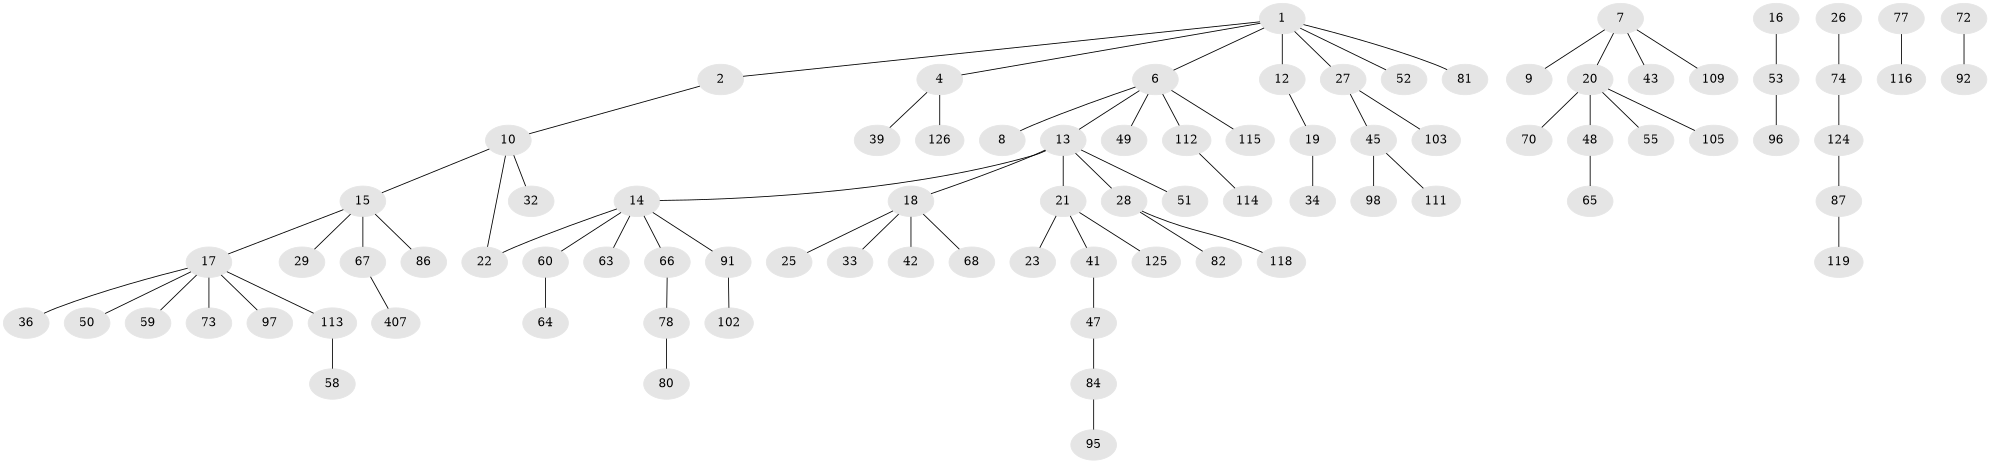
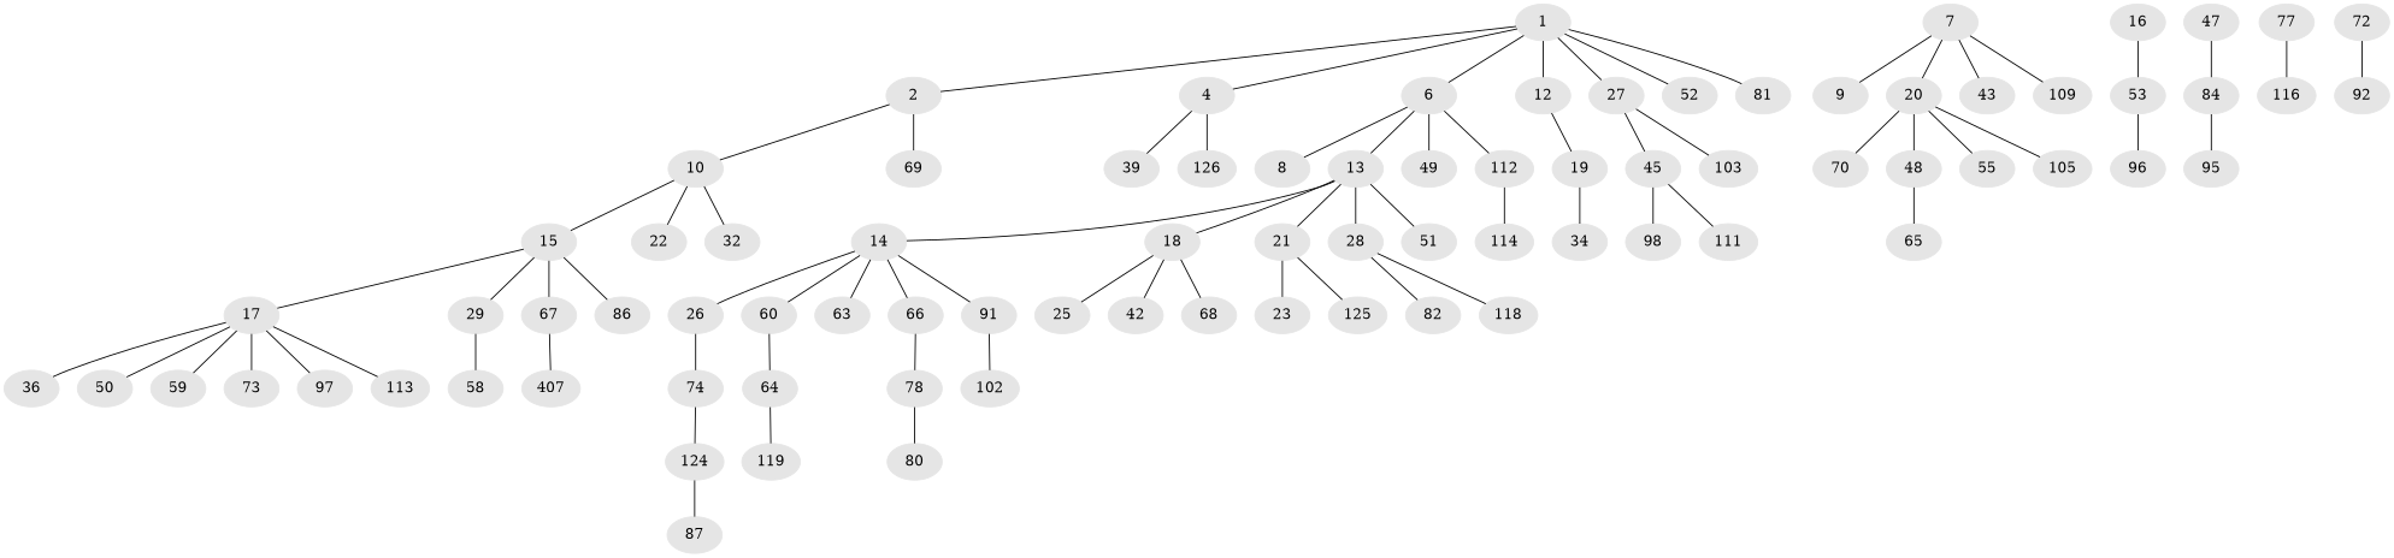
  graph {
    node [color=gray90 style=filled]
    1 [super="+52"]
    2 [super="+3"]
    4 [super="+75"]
    6 [super="+35"]
    12
    27 [super="+30"]
    n7 [label=52]
    81
    10
+   69
    39
    126
    8
    13
    49
    112
-   115
    19 [super="+24"]
    45 [super="+108"]
    103
    15 [super="+79"]
    22 [super="+54"]
    32 [super="+110"]
    7 [super="+11"]
    9
    20 [super="+31"]
    43
    109
    53 [super="+123"]
    16
    14 [super="+83"]
    18 [super="+89"]
    21 [super="+88"]
    28 [super="+51"]
    n35 [label=51 super="+62"]
    114
    n37 [label=70]
    48
    55
    105
    17 [super="+37"]
    29 [super="+38"]
    67 [super="+85"]
    86
    34
    26 [super="+70"]
    60 [super="+71"]
    63
    66
    91
    25 [super="+97"]
-   33
    42
    68
    23 [super="+99"]
-   41 [super="+117"]
    125
    82
    118 [super="+128"]
    74 [super="+101"]
    64
    78
    102
    36 [super="+100"]
    50
    59 [super="+61"]
    73 [super="+122"]
    n68 [label=97]
    113
    58 [super="+121"]
    n71 [label=407]
    96
    65
    47
    124
    77 [super="+90"]
    116
    98
    111
    72 [super="+76"]
    92
    84
    95 [super="+106"]
    80
    87 [super="+104"]
    119
    1 -- 2
    1 -- 4
    1 -- 6
    1 -- 12
    1 -- 27
    1 -- n7
    1 -- 81
    2 -- 10
+   2 -- 69
    4 -- 39
    4 -- 126
    6 -- 8
    6 -- 13
    6 -- 49
    6 -- 112
-   6 -- 115
    12 -- 19
    27 -- 45
    27 -- 103
    10 -- 15
    10 -- 22
    10 -- 32
    13 -- 14
    13 -- 18
    13 -- 21
    13 -- 28
    13 -- n35
    112 -- 114
    19 -- 34
    45 -- 98
    45 -- 111
    15 -- 17
    15 -- 29
    15 -- 67
    15 -- 86
    7 -- 9
    7 -- 20
    7 -- 43
    7 -- 109
    20 -- n37
    20 -- 48
    20 -- 55
    20 -- 105
    53 -- 96
    16 -- 53
-   14 -- 22
+   14 -- 26
    14 -- 60
    14 -- 63
    14 -- 66
    14 -- 91
    18 -- 25
-   18 -- 33
    18 -- 42
    18 -- 68
    21 -- 23
-   21 -- 41
    21 -- 125
    28 -- 82
    28 -- 118
    48 -- 65
    17 -- 36
    17 -- 50
    17 -- 59
    17 -- 73
    17 -- n68
    17 -- 113
-   113 -- 58
+   29 -- 58
    67 -- n71
    26 -- 74
    60 -- 64
    66 -- 78
    91 -- 102
-   41 -- 47
    74 -- 124
    78 -- 80
    47 -- 84
    124 -- 87
    77 -- 116
    72 -- 92
    84 -- 95
-   87 -- 119
+   64 -- 119
  }
